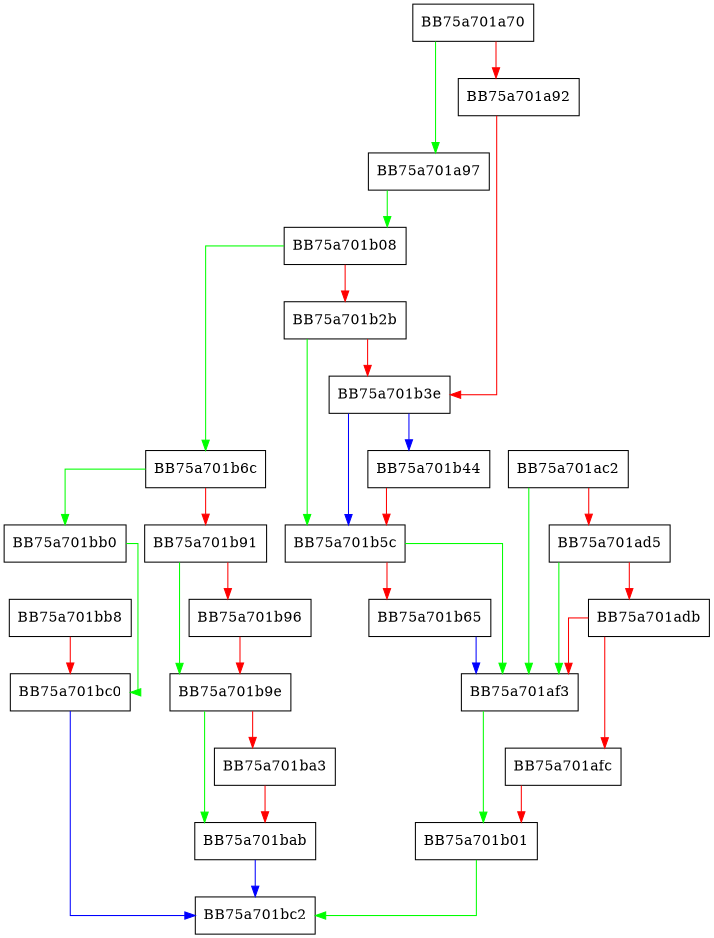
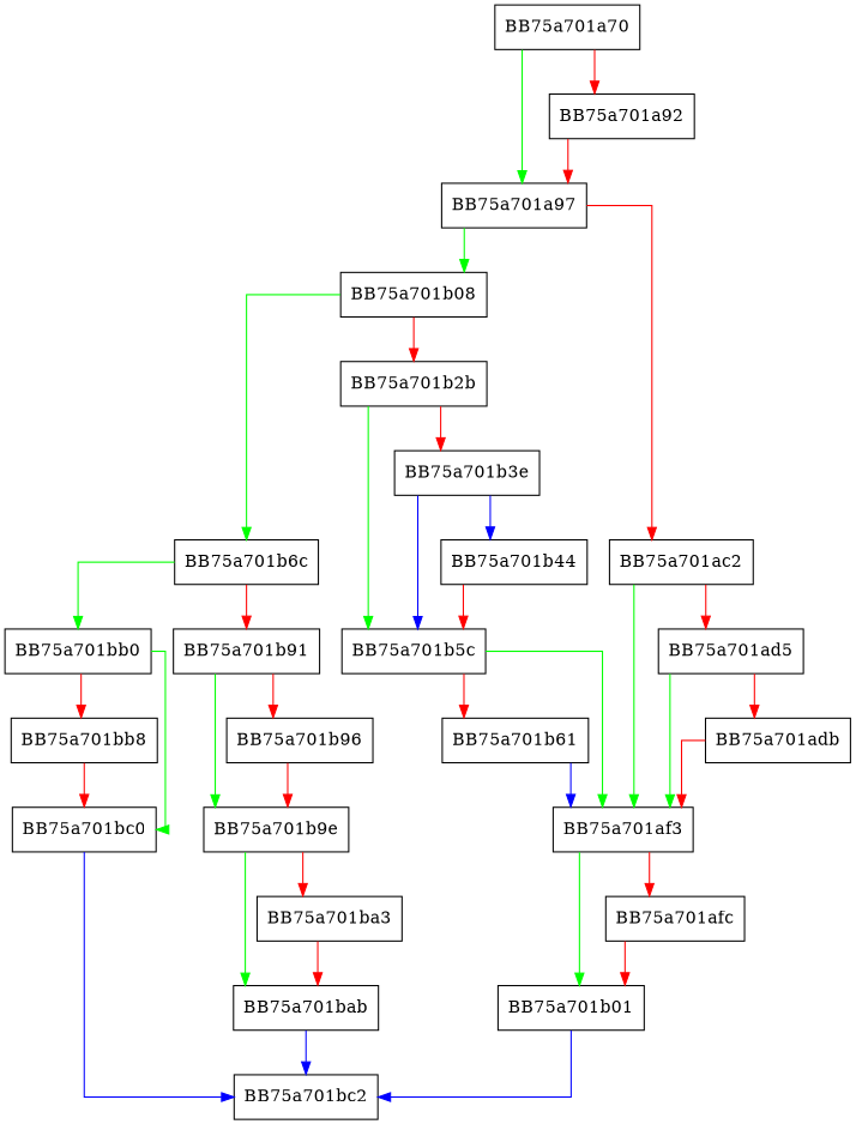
  digraph {
    fontname="DejaVu Serif"
    splines=ortho
    node [fontname="DejaVu Serif" shape=box]
    edge [color=red fontname="DejaVu Serif"]
    BB75a701a70
    BB75a701a97
    BB75a701a92
    BB75a701b08
    BB75a701ac2
    BB75a701b6c
    BB75a701b2b
    BB75a701af3
    BB75a701ad5
    BB75a701bb0
    BB75a701b91
    BB75a701b5c
    BB75a701b3e
    BB75a701b01
    BB75a701afc
    BB75a701adb
    BB75a701bc2
    BB75a701bc0
    BB75a701bb8
    BB75a701b9e
    BB75a701b96
-   BB75a701b65
+   BB75a701b65 [label=BB75a701b61]
    BB75a701b44
    BB75a701bab
    BB75a701ba3
    BB75a701a70 -> BB75a701a97 [color=green]
    BB75a701a70 -> BB75a701a92
    BB75a701a97 -> BB75a701b08 [color=green]
-   BB75a701a92 -> BB75a701b3e
+   BB75a701a97 -> BB75a701ac2
+   BB75a701a92 -> BB75a701a97
    BB75a701b08 -> BB75a701b6c [color=green]
    BB75a701b08 -> BB75a701b2b
    BB75a701ac2 -> BB75a701af3 [color=green]
    BB75a701ac2 -> BB75a701ad5
    BB75a701b6c -> BB75a701bb0 [color=green]
    BB75a701b6c -> BB75a701b91
    BB75a701b2b -> BB75a701b5c [color=green]
    BB75a701b2b -> BB75a701b3e
    BB75a701af3 -> BB75a701b01 [color=green]
-   BB75a701adb -> BB75a701afc
+   BB75a701af3 -> BB75a701afc
    BB75a701ad5 -> BB75a701af3 [color=green]
    BB75a701ad5 -> BB75a701adb
    BB75a701bb0 -> BB75a701bc0 [color=green]
+   BB75a701bb0 -> BB75a701bb8
    BB75a701b91 -> BB75a701b9e [color=green]
    BB75a701b91 -> BB75a701b96
    BB75a701b5c -> BB75a701af3 [color=green]
    BB75a701b5c -> BB75a701b65
    BB75a701b3e -> BB75a701b5c [color=blue]
    BB75a701b3e -> BB75a701b44 [color=blue]
-   BB75a701b01 -> BB75a701bc2 [color=green]
+   BB75a701b01 -> BB75a701bc2 [color=blue]
    BB75a701afc -> BB75a701b01
    BB75a701adb -> BB75a701af3
    BB75a701bc0 -> BB75a701bc2 [color=blue]
    BB75a701bb8 -> BB75a701bc0
    BB75a701b9e -> BB75a701bab [color=green]
    BB75a701b9e -> BB75a701ba3
    BB75a701b96 -> BB75a701b9e
    BB75a701b65 -> BB75a701af3 [color=blue]
    BB75a701b44 -> BB75a701b5c
    BB75a701bab -> BB75a701bc2 [color=blue]
    BB75a701ba3 -> BB75a701bab
  }
